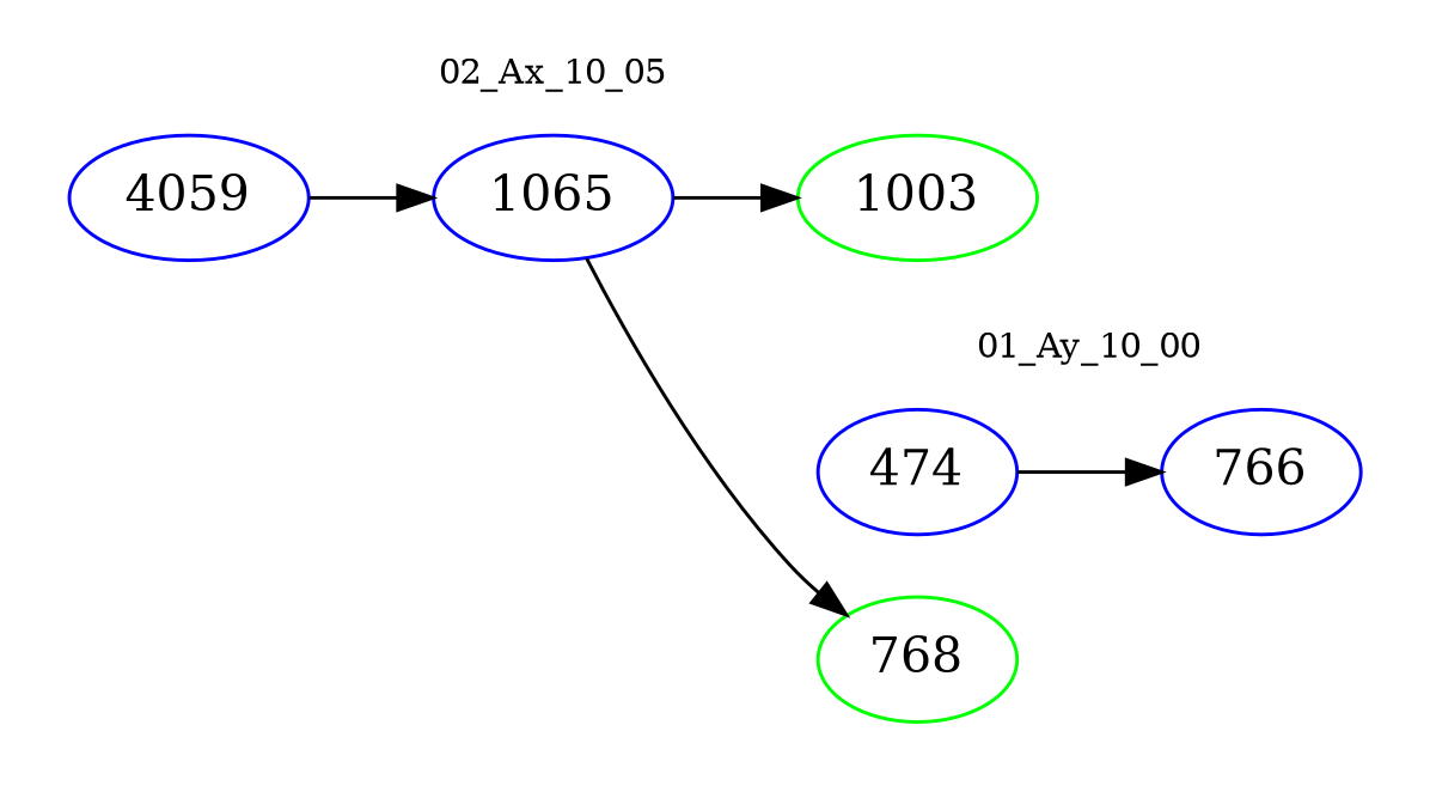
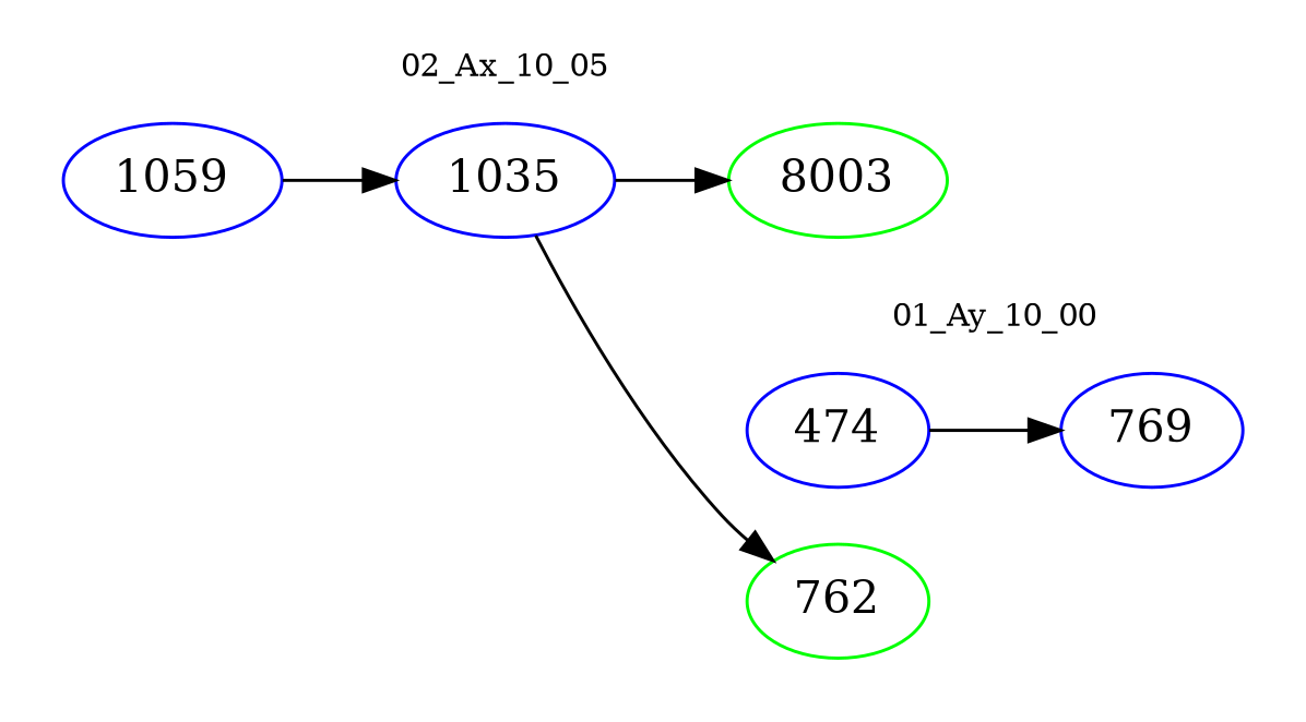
  digraph {
    rankdir=LR
    node [color=blue]
    edge [color=black]
-   n1 [label=4059]
-   n2 [label=1065]
-   n3 [color=green label=1003]
+   n1 [label=1059]
+   n2 [label=1035]
+   n3 [color=green label=8003]
    n4 [label=474]
-   n5 [label=766]
-   n6 [color=green label=768]
+   n5 [label=769]
+   n6 [color=green label=762]
    subgraph cluster_1 {
      color=white
      fontsize=10
      label="02_Ax_10_05"
      n1
      n2
      n3
    }
    subgraph cluster_2 {
      color=white
      fontsize=10
      label="01_Ay_10_00"
      n4
      n5
      n6
    }
    n1 -> n2
    n2 -> n3
    n2 -> n6
    n4 -> n5
  }
